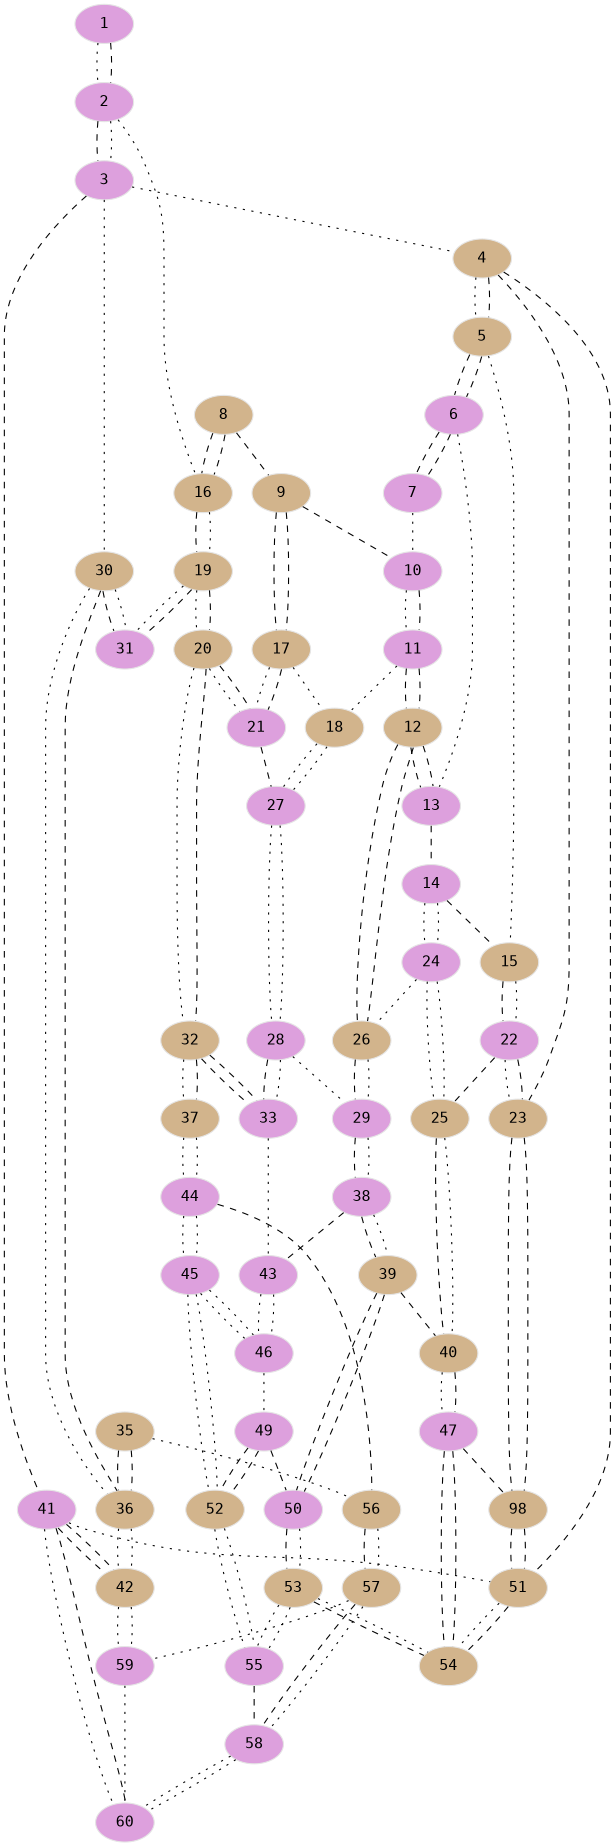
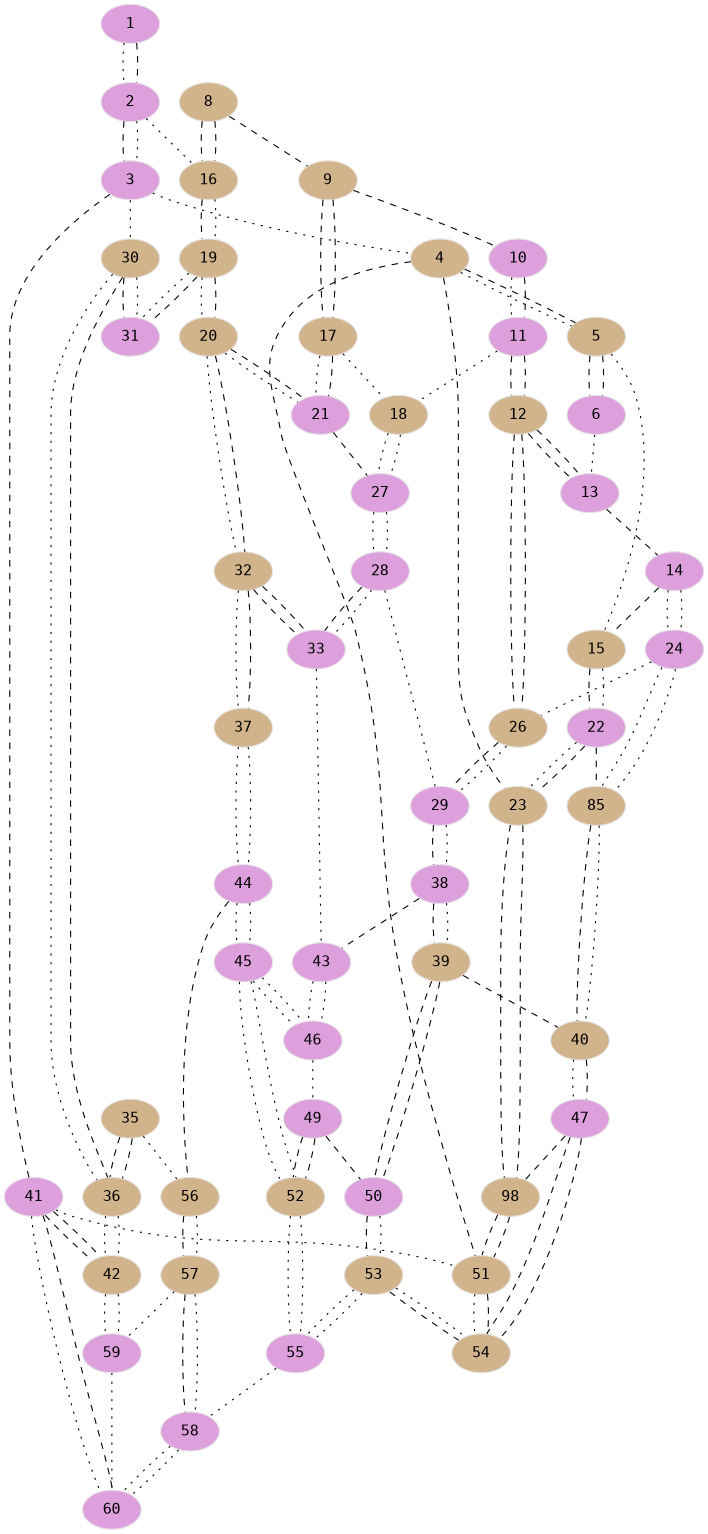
  graph {
    fontname="DejaVu Sans Mono"
    node [color=gray90 fillcolor=plum fontname="DejaVu Sans Mono" style=filled]
    edge [fontname="DejaVu Sans Mono" style=dashed]
    1
    2
    3
    16 [fillcolor=tan]
    8 [fillcolor=tan]
    9 [fillcolor=tan]
    4 [fillcolor=tan]
    30 [fillcolor=tan]
    41
    19 [fillcolor=tan]
    5 [fillcolor=tan]
    23 [fillcolor=tan]
    51 [fillcolor=tan]
    31
    36 [fillcolor=tan]
    42 [fillcolor=tan]
    60
    6
    15 [fillcolor=tan]
    n20 [fillcolor=tan label=98]
    54 [fillcolor=tan]
-   7
    13
    22
    10
    14
    11
    17 [fillcolor=tan]
    18 [fillcolor=tan]
    21
    12 [fillcolor=tan]
    26 [fillcolor=tan]
    27
    29
    24
-   25 [fillcolor=tan]
+   25 [fillcolor=tan label=85]
    20 [fillcolor=tan]
    28
    32 [fillcolor=tan]
    33
    37 [fillcolor=tan]
    40 [fillcolor=tan]
    47
    38
    43
    39 [fillcolor=tan]
    44
    46
    35 [fillcolor=tan]
    56 [fillcolor=tan]
    57 [fillcolor=tan]
    59
    45
    50
    53 [fillcolor=tan]
    49
    52 [fillcolor=tan]
    55
    58
    1 -- 2 [style=dotted]
    1 -- 2
    2 -- 3
    2 -- 3 [style=dotted]
    2 -- 16 [style=dotted]
    3 -- 4 [style=dotted]
    3 -- 30 [style=dotted]
    3 -- 41
    16 -- 19
    16 -- 19 [style=dotted]
    8 -- 16
    8 -- 16
    8 -- 9
    9 -- 10
    9 -- 17
    9 -- 17
    4 -- 5 [style=dotted]
    4 -- 5
    4 -- 23
    4 -- 51
    30 -- 31
    30 -- 31 [style=dotted]
    30 -- 36 [style=dotted]
    30 -- 36
    41 -- 51 [style=dotted]
    41 -- 42
    41 -- 42
    41 -- 60 [style=dotted]
    41 -- 60
    19 -- 31 [style=dotted]
    19 -- 31
    19 -- 20 [style=dotted]
    19 -- 20
    5 -- 6
    5 -- 6
    5 -- 15 [style=dotted]
    23 -- n20
    23 -- n20
    51 -- 54 [style=dotted]
    51 -- 54
    36 -- 42 [style=dotted]
    36 -- 42 [style=dotted]
    42 -- 59 [style=dotted]
    42 -- 59 [style=dotted]
-   6 -- 7
-   6 -- 7
    6 -- 13 [style=dotted]
    15 -- 22
    15 -- 22 [style=dotted]
    n20 -- 51
    n20 -- 51
-   7 -- 10 [style=dotted]
    13 -- 14
    22 -- 23 [style=dotted]
    22 -- 23
    22 -- 25
    10 -- 11 [style=dotted]
    10 -- 11
    14 -- 15
    14 -- 24 [style=dotted]
    14 -- 24 [style=dotted]
    11 -- 18 [style=dotted]
    11 -- 12
    11 -- 12
    17 -- 18 [style=dotted]
    17 -- 21 [style=dotted]
    17 -- 21
    18 -- 27 [style=dotted]
    18 -- 27 [style=dotted]
    21 -- 27
    12 -- 13
    12 -- 13
    12 -- 26
    12 -- 26
    26 -- 29
    26 -- 29 [style=dotted]
    27 -- 28 [style=dotted]
    27 -- 28 [style=dotted]
    29 -- 38
    29 -- 38 [style=dotted]
    24 -- 26 [style=dotted]
    24 -- 25 [style=dotted]
    24 -- 25 [style=dotted]
    25 -- 40
    25 -- 40 [style=dotted]
    20 -- 21 [style=dotted]
    20 -- 21
    20 -- 32 [style=dotted]
    20 -- 32
    28 -- 29 [style=dotted]
    28 -- 33
    28 -- 33 [style=dotted]
    32 -- 33
    32 -- 33
    32 -- 37 [style=dotted]
    32 -- 37
    33 -- 43 [style=dotted]
    37 -- 44 [style=dotted]
    37 -- 44 [style=dotted]
    40 -- 47 [style=dotted]
    40 -- 47
    47 -- n20
    47 -- 54
    47 -- 54
    38 -- 43
    38 -- 39
    38 -- 39 [style=dotted]
    43 -- 46 [style=dotted]
    43 -- 46 [style=dotted]
    39 -- 40
    39 -- 50
    39 -- 50
    44 -- 56
    44 -- 45 [style=dotted]
    44 -- 45 [style=dotted]
    46 -- 49 [style=dotted]
    35 -- 36
    35 -- 36
    35 -- 56 [style=dotted]
    56 -- 57
    56 -- 57 [style=dotted]
    57 -- 59 [style=dotted]
    57 -- 58
    57 -- 58 [style=dotted]
    59 -- 60 [style=dotted]
    45 -- 46 [style=dotted]
    45 -- 46 [style=dotted]
    45 -- 52 [style=dotted]
    45 -- 52 [style=dotted]
    50 -- 53
    50 -- 53 [style=dotted]
    53 -- 54
    53 -- 54 [style=dotted]
    53 -- 55 [style=dotted]
    53 -- 55 [style=dotted]
    49 -- 50
    49 -- 52
    49 -- 52
    52 -- 55 [style=dotted]
    52 -- 55 [style=dotted]
-   55 -- 58
+   55 -- 58 [style=dotted]
    58 -- 60 [style=dotted]
    58 -- 60 [style=dotted]
  }
